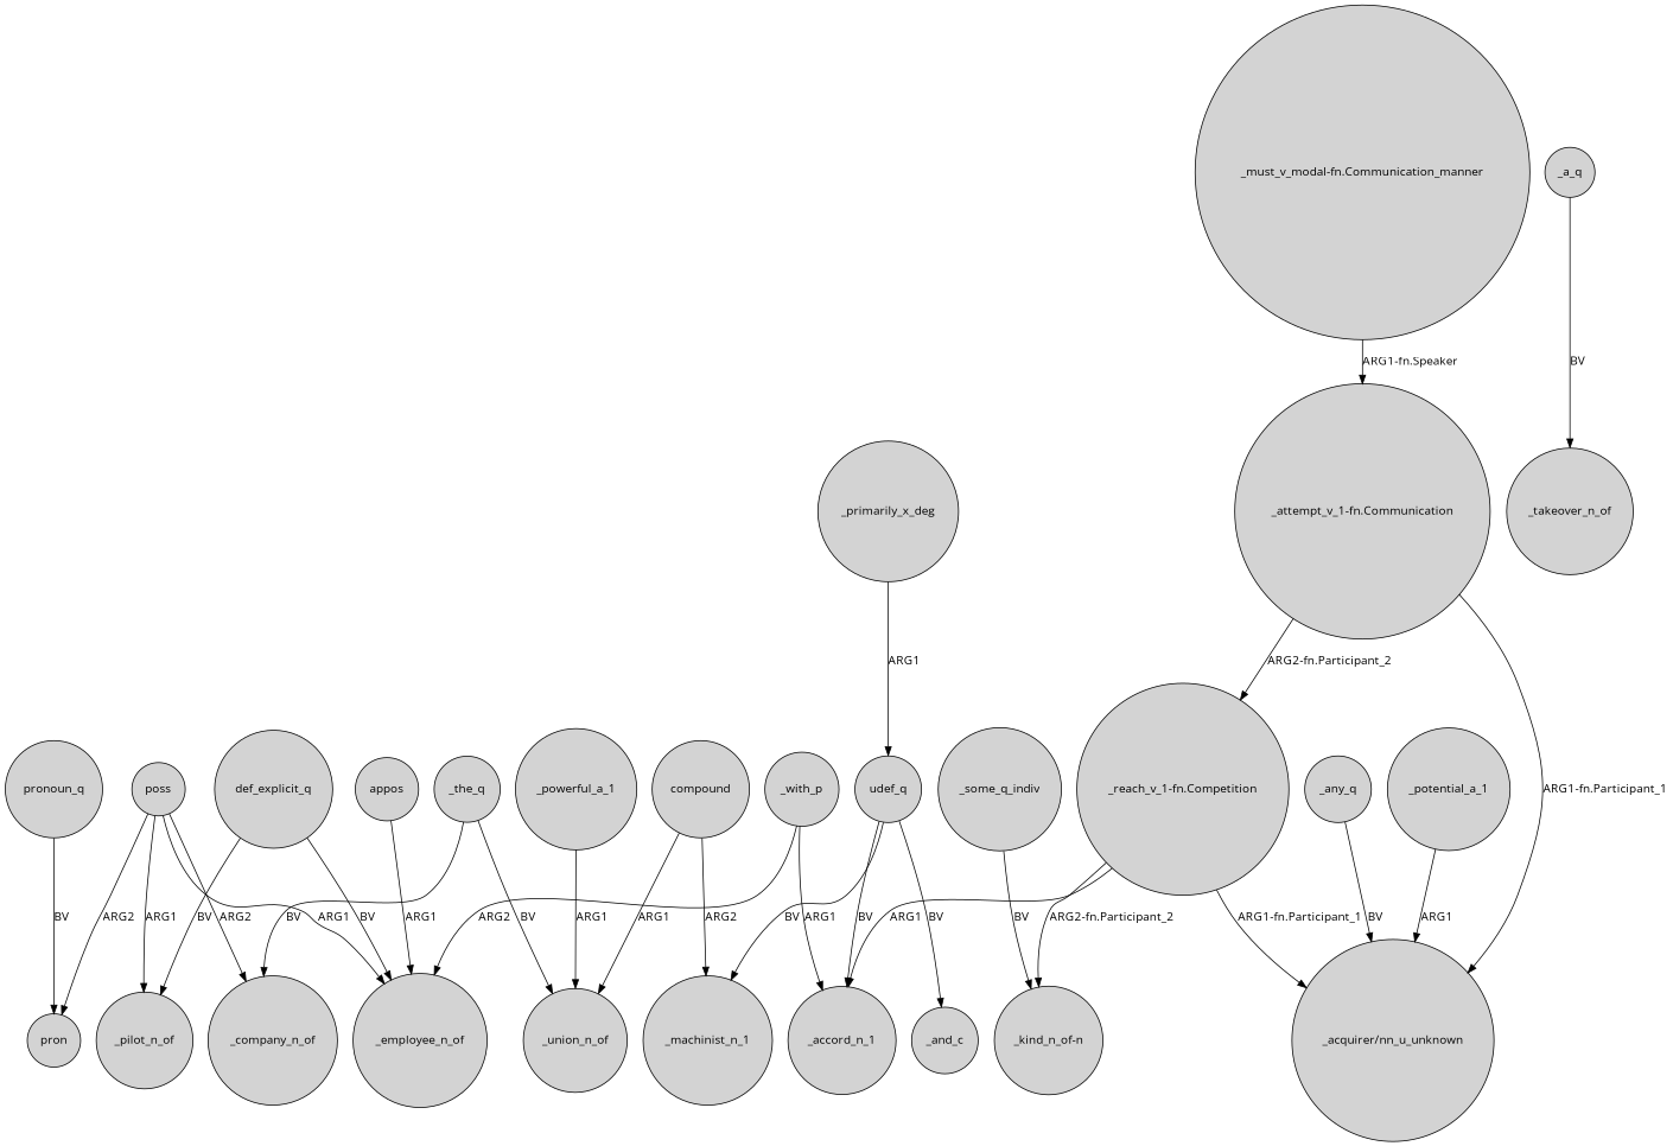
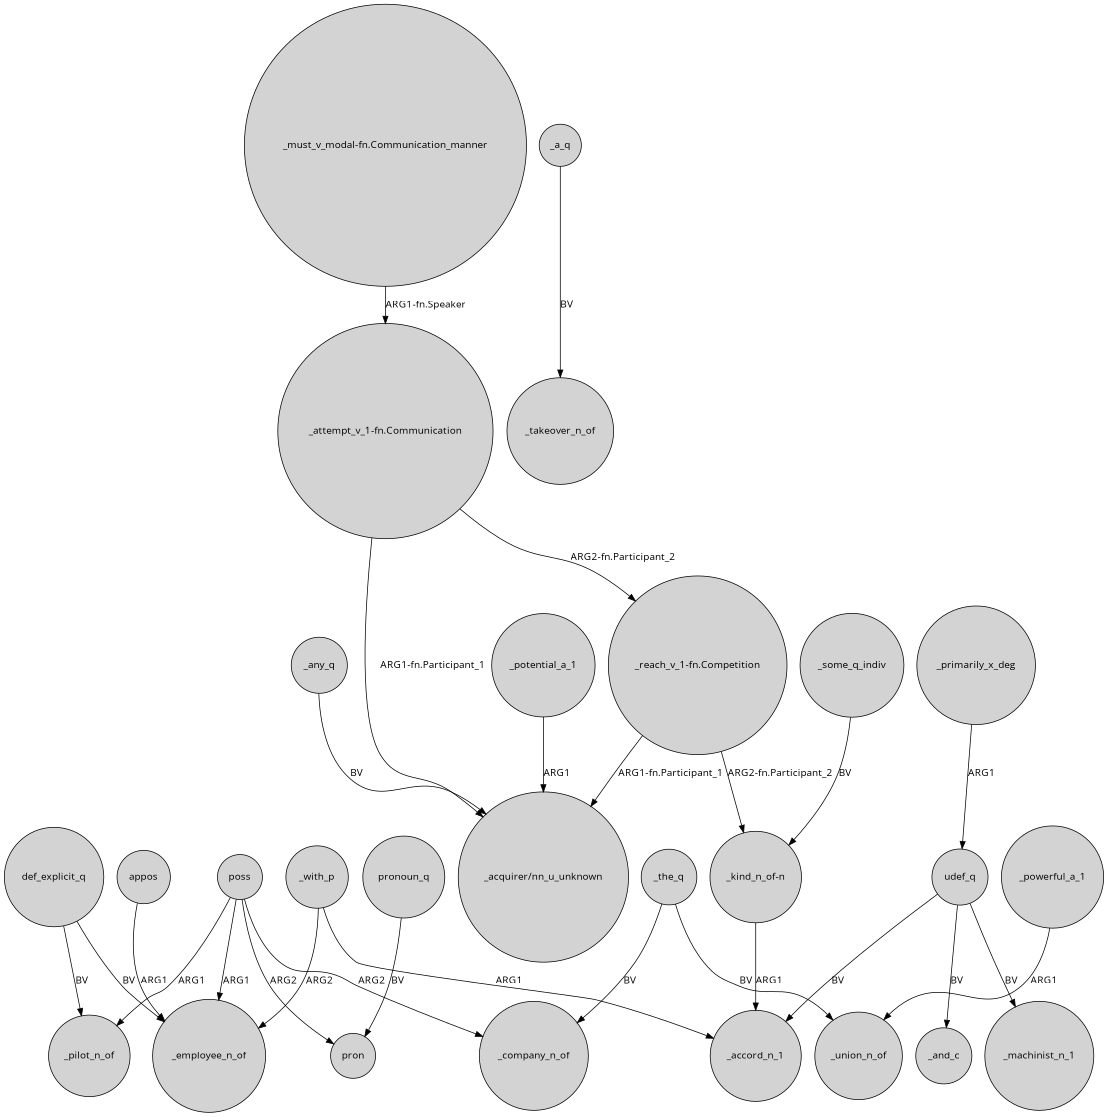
  digraph {
    fontname="Open Sans"
    node [fontname="Open Sans" shape=circle style=filled]
    edge [fontname="Open Sans"]
    poss
    _pilot_n_of
    _employee_n_of
    pron
    _company_n_of
    appos
-   compound
    _union_n_of
    _machinist_n_1
    _powerful_a_1
    _primarily_x_deg
    udef_q
    _and_c
    _accord_n_1
    _with_p
    _any_q
    "_acquirer/nn_u_unknown"
    def_explicit_q
    pronoun_q
    n20 [label="_attempt_v_1-fn.Communication"]
    "_must_v_modal-fn.Communication_manner"
    "_reach_v_1-fn.Competition"
    "_kind_n_of-n"
    _a_q
    _takeover_n_of
    _the_q
    _some_q_indiv
    _potential_a_1
    poss -> _pilot_n_of [label=ARG1]
    poss -> _employee_n_of [label=ARG1]
    poss -> pron [label=ARG2]
    poss -> _company_n_of [label=ARG2]
    appos -> _employee_n_of [label=ARG1]
-   compound -> _union_n_of [label=ARG1]
-   compound -> _machinist_n_1 [label=ARG2]
    _powerful_a_1 -> _union_n_of [label=ARG1]
    _primarily_x_deg -> udef_q [label=ARG1]
    udef_q -> _machinist_n_1 [label=BV]
    udef_q -> _and_c [label=BV]
    udef_q -> _accord_n_1 [label=BV]
    _with_p -> _employee_n_of [label=ARG2]
    _with_p -> _accord_n_1 [label=ARG1]
    _any_q -> "_acquirer/nn_u_unknown" [label=BV]
    def_explicit_q -> _pilot_n_of [label=BV]
    def_explicit_q -> _employee_n_of [label=BV]
    pronoun_q -> pron [label=BV]
    n20 -> "_acquirer/nn_u_unknown" [label="ARG1-fn.Participant_1"]
    n20 -> "_reach_v_1-fn.Competition" [label="ARG2-fn.Participant_2"]
    "_must_v_modal-fn.Communication_manner" -> n20 [label="ARG1-fn.Speaker"]
    "_reach_v_1-fn.Competition" -> "_acquirer/nn_u_unknown" [label="ARG1-fn.Participant_1"]
    "_reach_v_1-fn.Competition" -> "_kind_n_of-n" [label="ARG2-fn.Participant_2"]
-   "_reach_v_1-fn.Competition" -> _accord_n_1 [label=ARG1]
+   "_kind_n_of-n" -> _accord_n_1 [label=ARG1]
    _a_q -> _takeover_n_of [label=BV]
    _the_q -> _company_n_of [label=BV]
    _the_q -> _union_n_of [label=BV]
    _some_q_indiv -> "_kind_n_of-n" [label=BV]
    _potential_a_1 -> "_acquirer/nn_u_unknown" [label=ARG1]
  }
